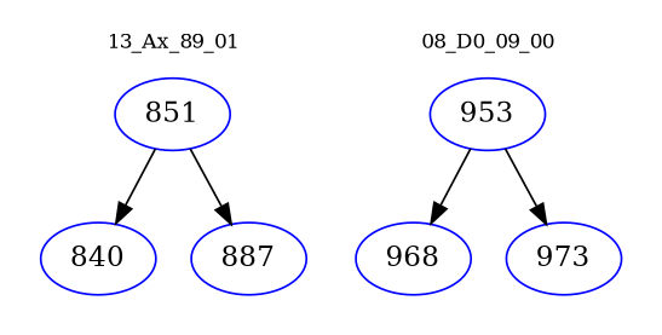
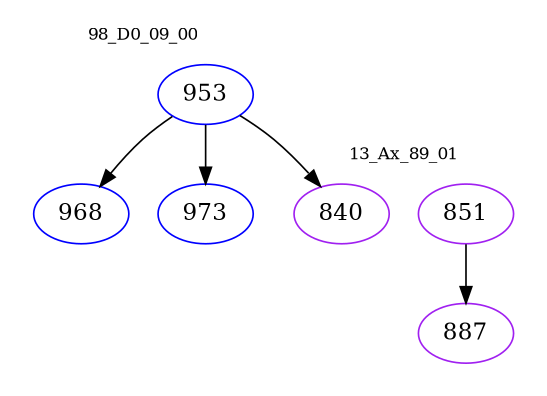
  digraph {
    node [color=blue]
    edge [color=black]
-   n1 [label=851]
-   n2 [label=840]
-   n3 [label=887]
+   n1 [color=purple label=851]
+   n2 [color=purple label=840]
+   n3 [color=purple label=887]
    n4 [label=953]
    n5 [label=968]
    n6 [label=973]
    subgraph cluster_1 {
      color=white
      fontsize=10
      label="13_Ax_89_01"
      n1
      n2
      n3
    }
    subgraph cluster_2 {
      color=white
      fontsize=10
-     label="08_D0_09_00"
+     label="98_D0_09_00"
      n4
      n5
      n6
    }
-   n1 -> n2
+   n4 -> n2
    n1 -> n3
    n4 -> n5
    n4 -> n6
  }
